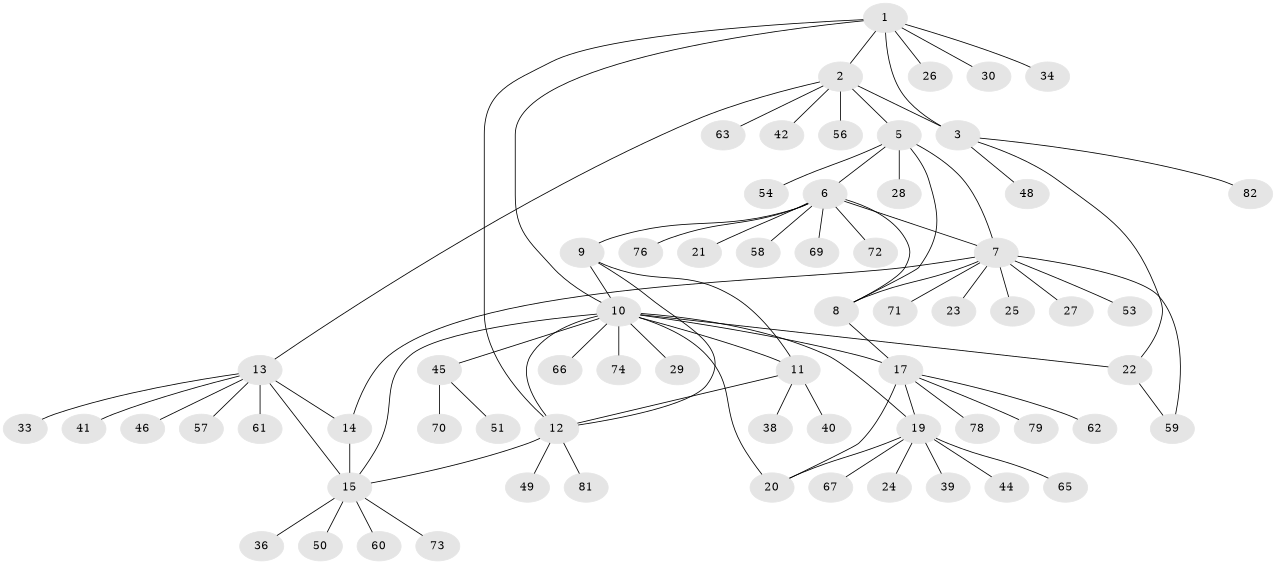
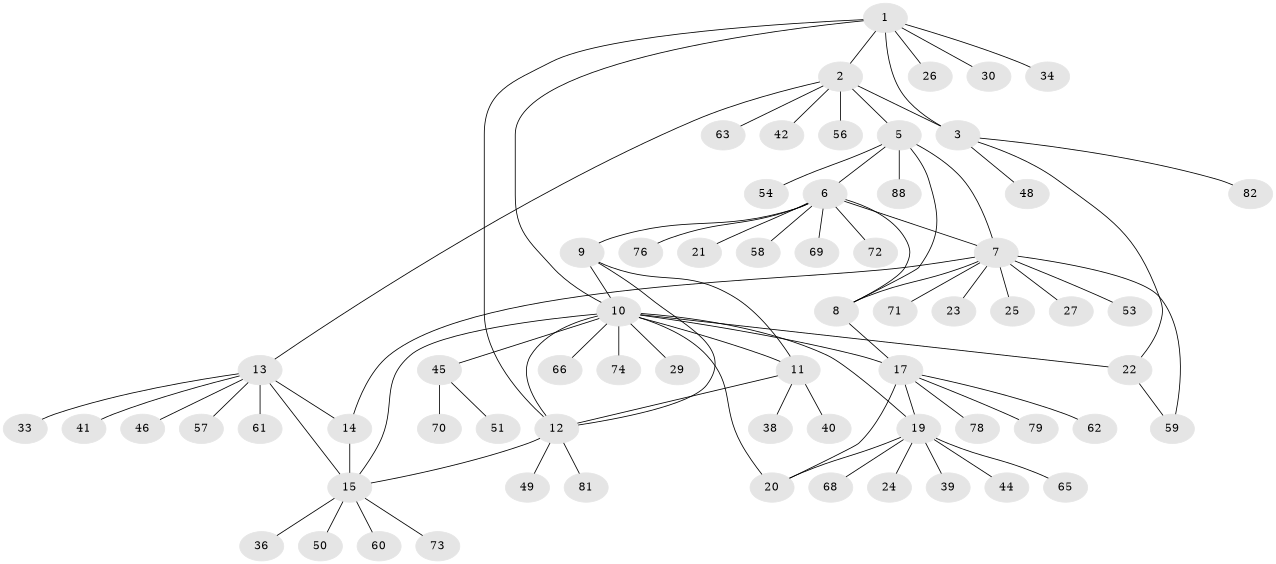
  graph {
    node [color=gray90 style=filled]
    1 [super="+43"]
    2 [super="+31"]
    3 [super="+4"]
    10 [super="+18"]
    12
    26
    30
    34
    5 [super="+67"]
    13 [super="+37"]
    42
    56
    63
    22 [super="+55"]
    48
    82
    19 [super="+52"]
    17 [super="+32"]
    11
    15 [super="+16"]
    20
    29
    45
    66
    74
    49 [super="+77"]
    81
    24
    39
    44
    65
-   68 [label=67]
+   68
    6 [super="+75"]
    7 [super="+64"]
    8 [super="+35"]
-   28
+   28 [label=88]
    54
    14
    33
    41
    46
    57
    61
    59
    9 [super="+47"]
    21
    58
    69 [super="+80"]
    72
    76
    23
    25
    27
    53
    71
    62
    78
    79
    38
    40
    36
    50
    60
    73
    70
    51
    1 -- 2
    1 -- 3 [weight=2]
    1 -- 10
    1 -- 12
    1 -- 26
    1 -- 30
    1 -- 34
    2 -- 3 [weight=2]
    2 -- 5
    2 -- 13
    2 -- 42
    2 -- 56
    2 -- 63
    3 -- 22
    3 -- 48
    3 -- 82
    10 -- 12
    10 -- 22
    10 -- 19
    10 -- 17
    10 -- 11
    10 -- 15
    10 -- 20
    10 -- 29
    10 -- 45
    10 -- 66
    10 -- 74
    12 -- 15
    12 -- 49
    12 -- 81
    5 -- 6
    5 -- 7
    5 -- 8
    5 -- 28
    5 -- 54
    13 -- 15 [weight=2]
    13 -- 14
    13 -- 33
    13 -- 41
    13 -- 46
    13 -- 57
    13 -- 61
    22 -- 59
    19 -- 20
    19 -- 24
    19 -- 39
    19 -- 44
    19 -- 65
    19 -- 68
    17 -- 19
    17 -- 20
    17 -- 62
    17 -- 78
    17 -- 79
    11 -- 12
    11 -- 38
    11 -- 40
    15 -- 36
    15 -- 50
    15 -- 60
    15 -- 73
    45 -- 70
    45 -- 51
    6 -- 7
    6 -- 8
    6 -- 9
    6 -- 21
    6 -- 58
    6 -- 69
    6 -- 72
    6 -- 76
    7 -- 8
    7 -- 14
    7 -- 59
    7 -- 23
    7 -- 25
    7 -- 27
    7 -- 53
    7 -- 71
    8 -- 17 [weight=2]
    14 -- 15 [weight=2]
    9 -- 10
    9 -- 12
    9 -- 11
  }
